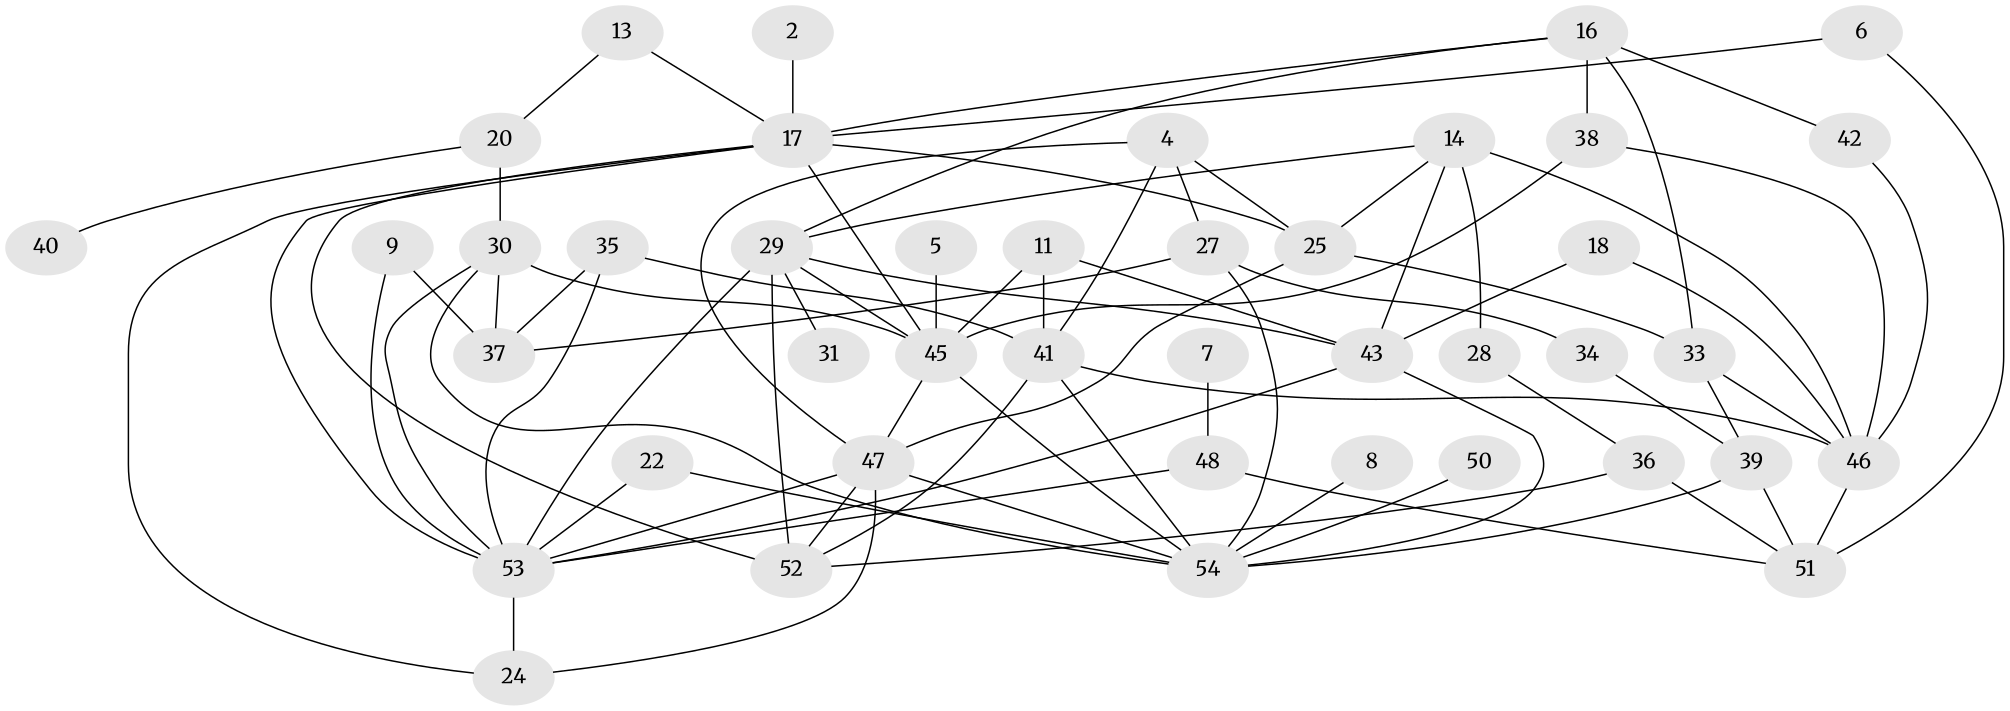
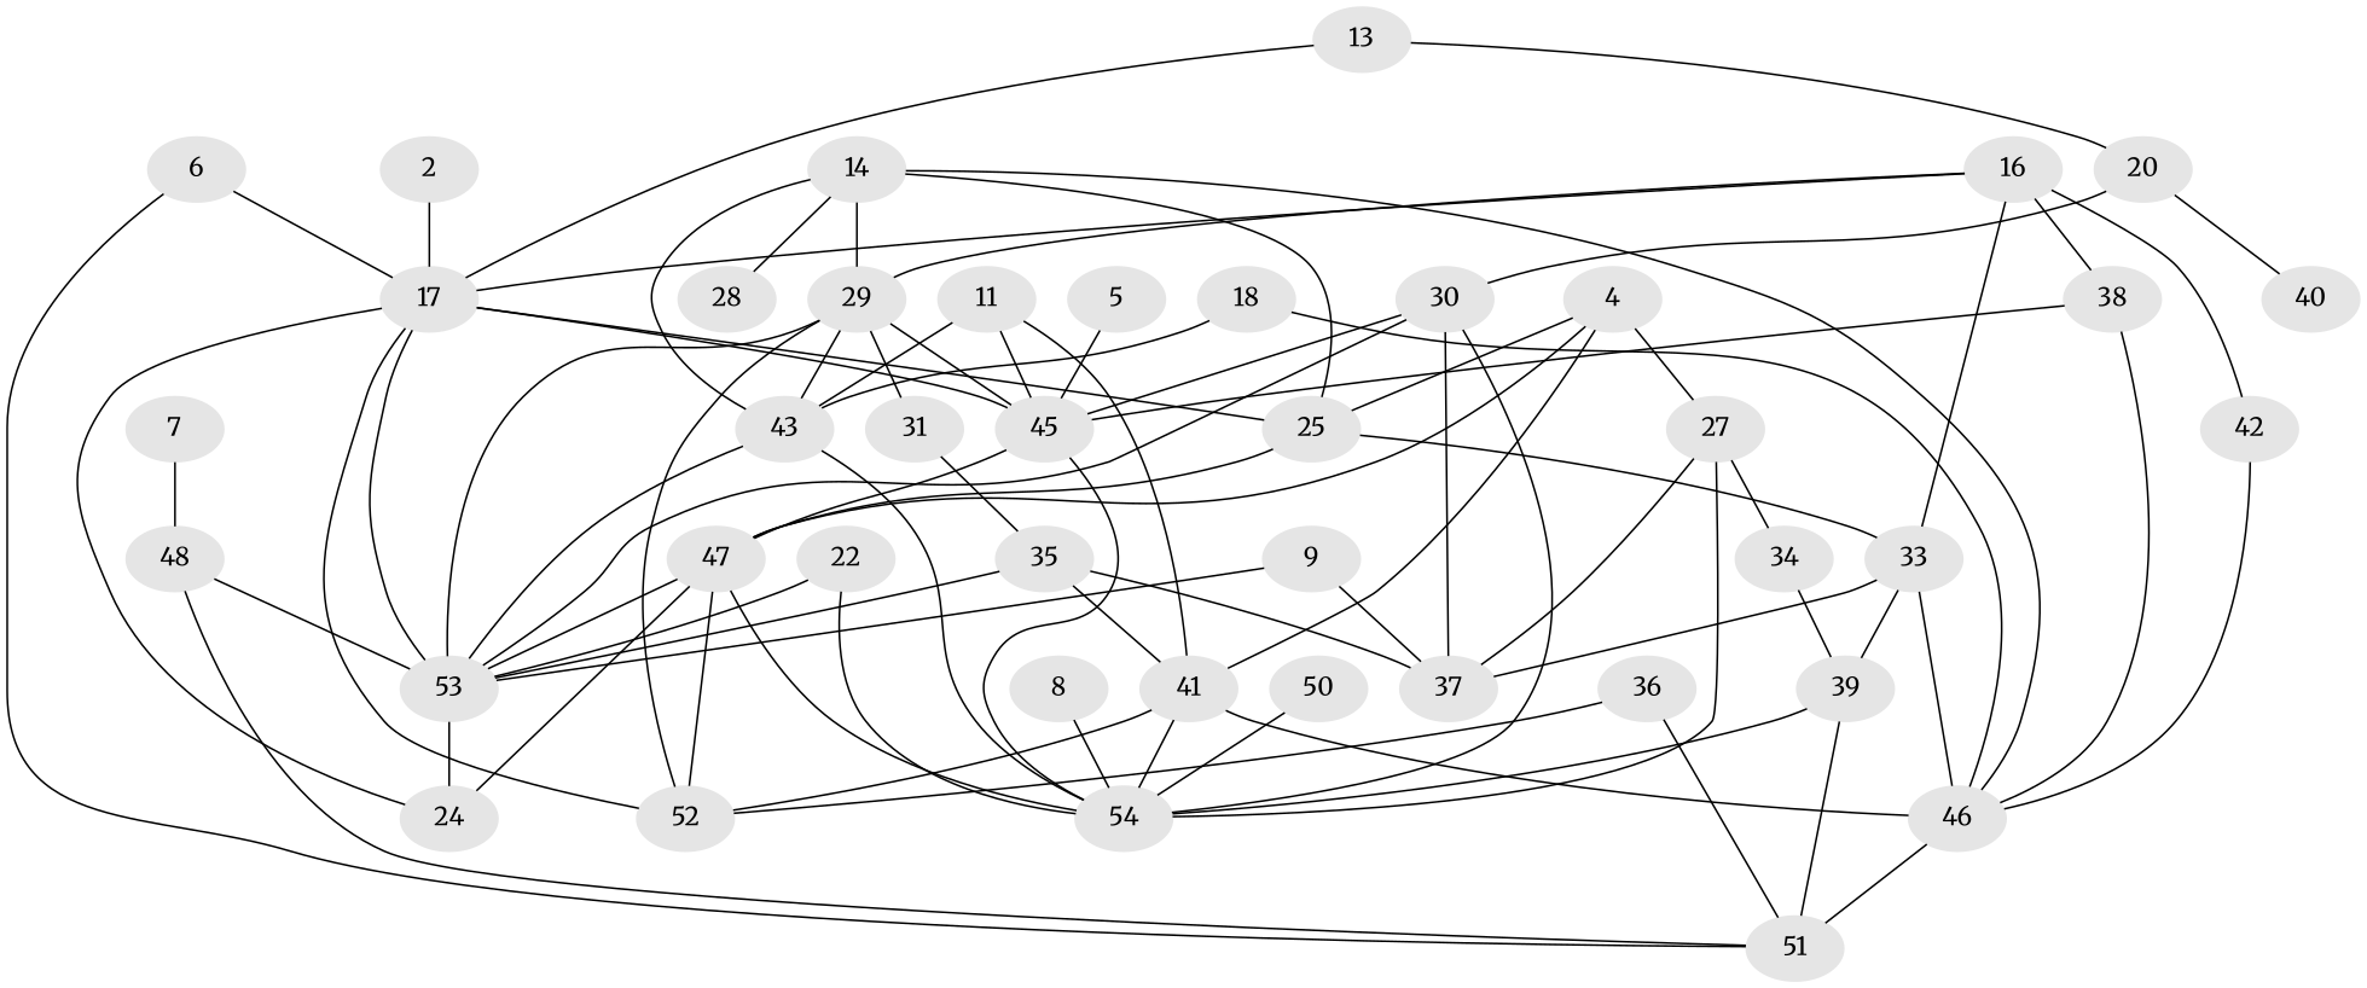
  graph {
    fontname=Merriweather
    node [color=gray90 fontname=Merriweather style=filled]
    edge [fontname=Merriweather weight=1.0]
    2
    17
    45
    25
    53
    24
    52
    47
    54
    4
    27
    41
    33
    37
    34
    46
    5
    6
    51
    7
    48
    8
    20
    30
    40
    9
    11
    43
    13
    14
    28
    29
    36
    31
    16
    38
    42
    39
    18
    22
    35
    50
    2 -- 17
    17 -- 45
    17 -- 25
    17 -- 53
    17 -- 24
    17 -- 52
    45 -- 47 [weight=2.0]
    45 -- 54
    25 -- 47
    25 -- 33
    53 -- 24
    24 -- 47
    47 -- 53
    47 -- 52
    47 -- 54
    4 -- 25
    4 -- 47
    4 -- 27
    4 -- 41
    27 -- 54
    27 -- 37
    27 -- 34
    41 -- 52
    41 -- 54
    41 -- 46
+   33 -- 37
    33 -- 46
    33 -- 39
    34 -- 39
    46 -- 51 [weight=2.0]
    5 -- 45
    6 -- 17
    6 -- 51
    7 -- 48
    48 -- 53
    48 -- 51
    8 -- 54
    20 -- 30
    20 -- 40
    30 -- 45
    30 -- 53
    30 -- 54
    30 -- 37
    9 -- 53
    9 -- 37
    11 -- 45
    11 -- 41
    11 -- 43
    43 -- 53
    43 -- 54
    13 -- 17
    13 -- 20
    14 -- 25
    14 -- 46
    14 -- 43
    14 -- 28
    14 -- 29
-   28 -- 36
    29 -- 45
    29 -- 53
    29 -- 52
    29 -- 43
    29 -- 31
    36 -- 52
    36 -- 51
+   31 -- 35
    16 -- 17
    16 -- 33
    16 -- 29
    16 -- 38 [weight=2.0]
    16 -- 42
    38 -- 45
    38 -- 46
    42 -- 46
    39 -- 54
    39 -- 51
    18 -- 46
    18 -- 43
    22 -- 53
    22 -- 54
    35 -- 53
    35 -- 41
    35 -- 37
    50 -- 54
  }
